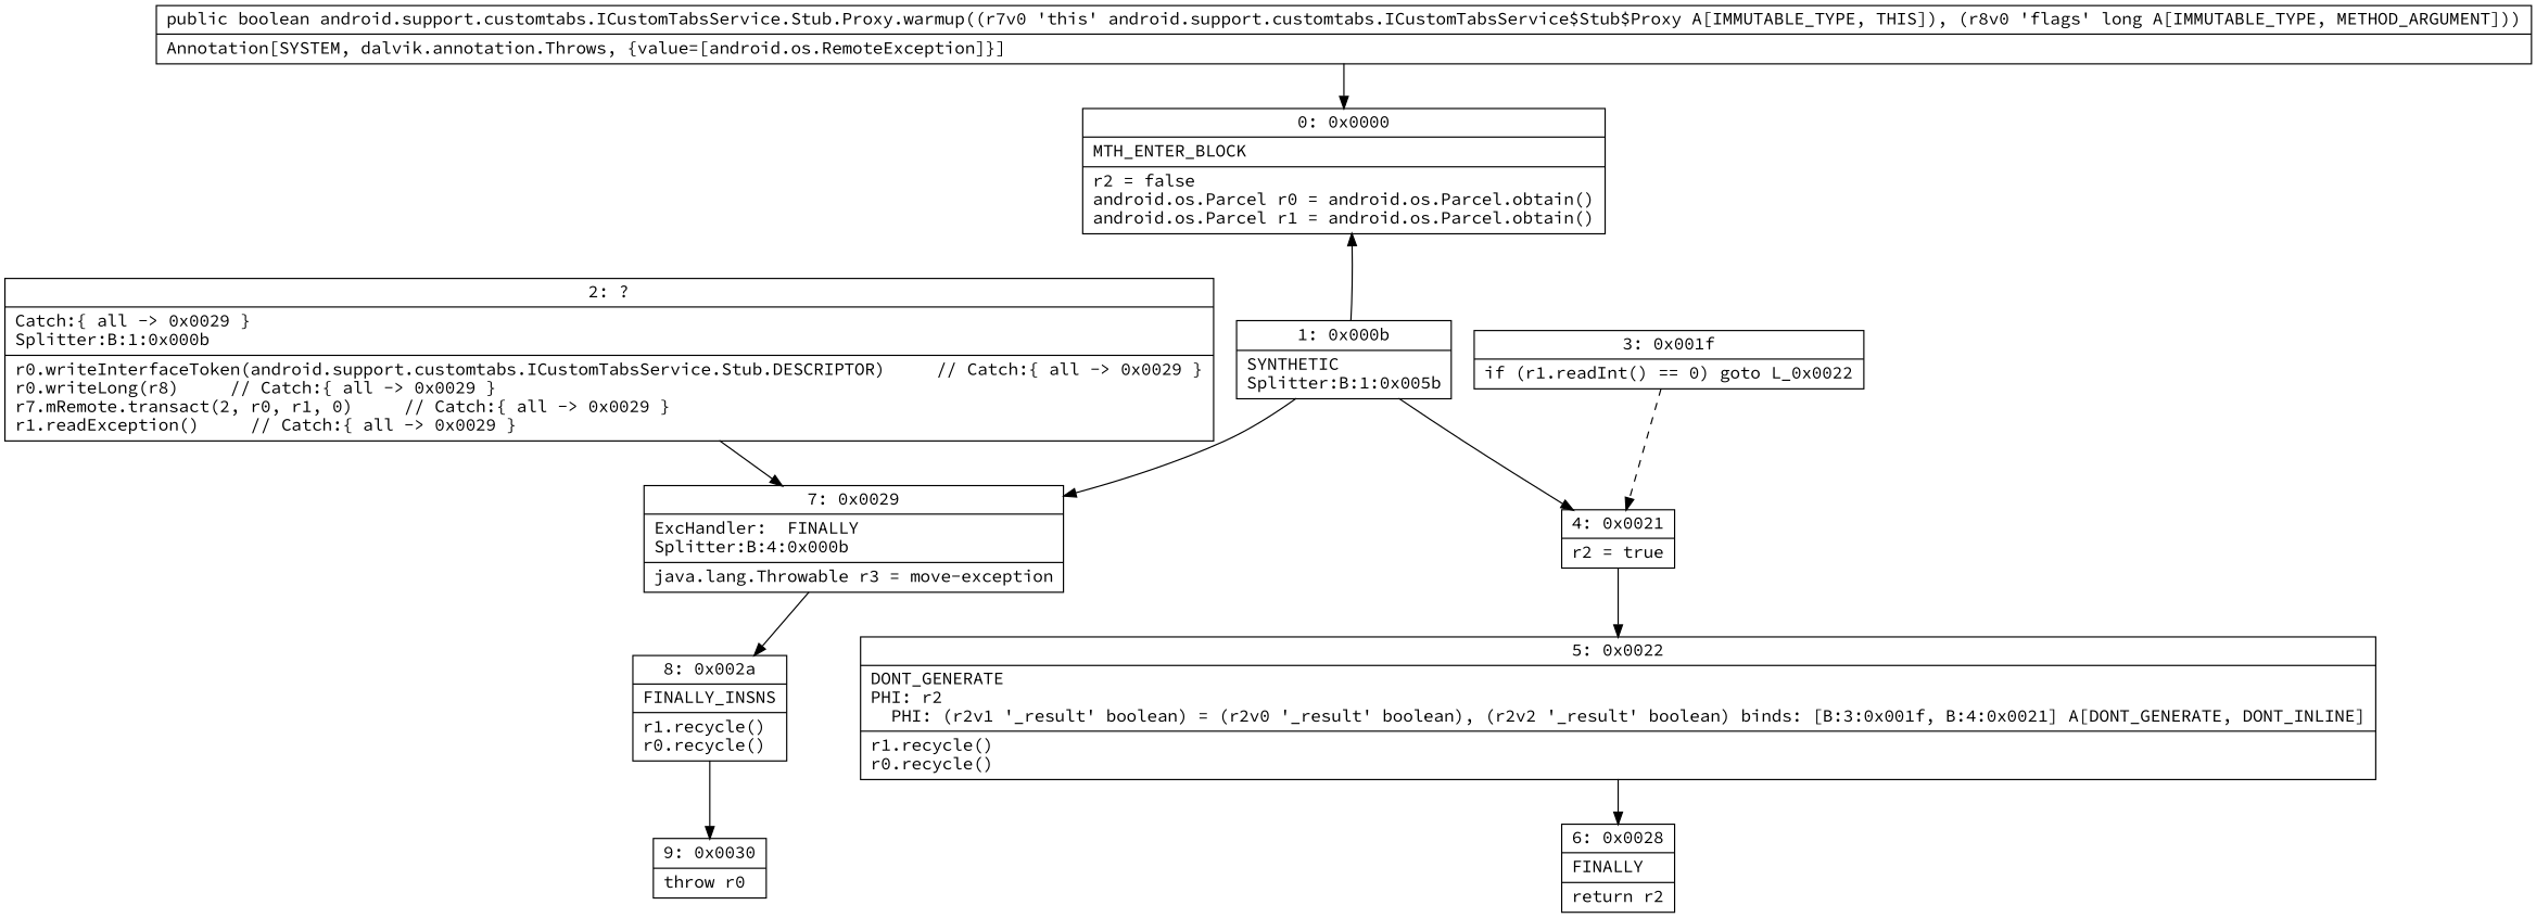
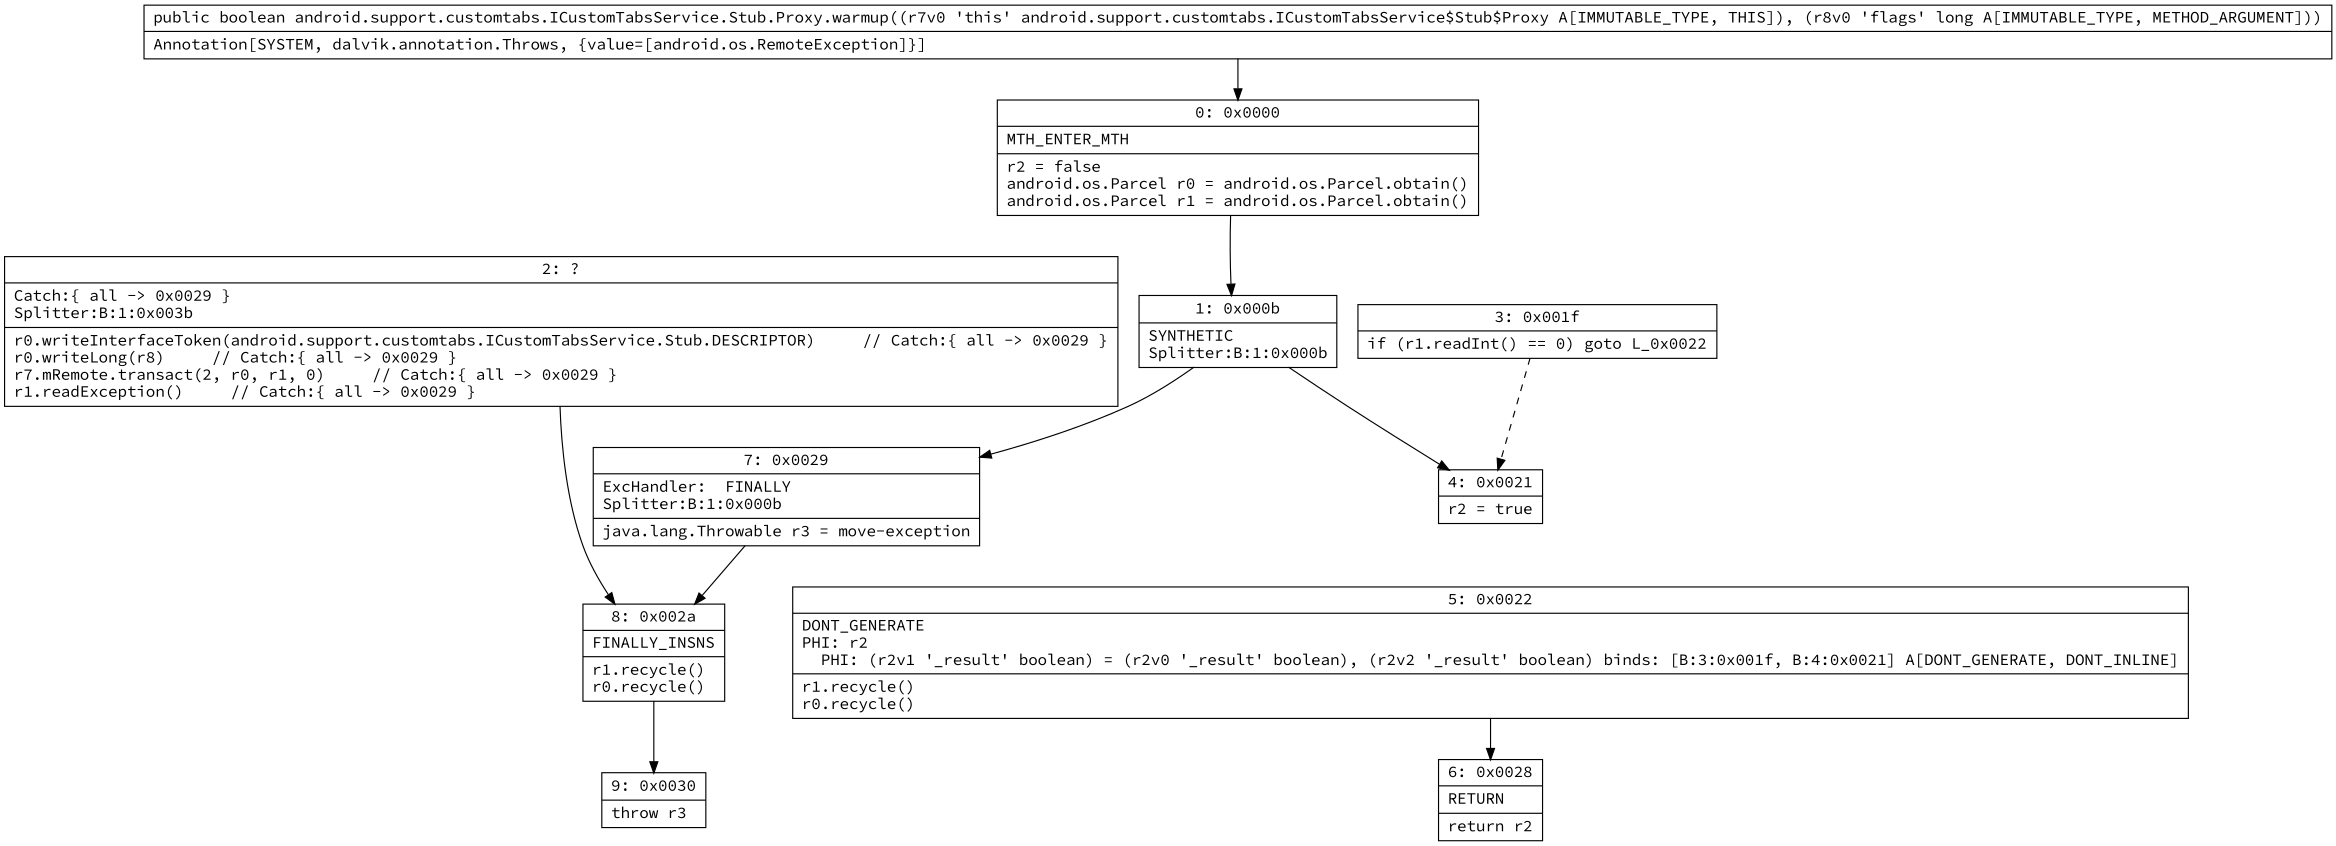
  digraph {
    fontname="Source Code Pro"
    node [fontname="Source Code Pro" shape=record]
    edge [fontname="Source Code Pro"]
-   n1 [label="{0\:\ 0x0000|MTH_ENTER_BLOCK\l|r2 = false\landroid.os.Parcel r0 = android.os.Parcel.obtain()\landroid.os.Parcel r1 = android.os.Parcel.obtain()\l}"]
-   n2 [label="{1\:\ 0x000b|SYNTHETIC\lSplitter:B:1:0x005b\l}"]
-   n3 [label="{7\:\ 0x0029|ExcHandler:  FINALLY\lSplitter:B:4:0x000b\l|java.lang.Throwable r3 = move\-exception\l}"]
+   n1 [label="{0\:\ 0x0000|MTH_ENTER_MTH\l|r2 = false\landroid.os.Parcel r0 = android.os.Parcel.obtain()\landroid.os.Parcel r1 = android.os.Parcel.obtain()\l}"]
+   n2 [label="{1\:\ 0x000b|SYNTHETIC\lSplitter:B:1:0x000b\l}"]
+   n3 [label="{7\:\ 0x0029|ExcHandler:  FINALLY\lSplitter:B:1:0x000b\l|java.lang.Throwable r3 = move\-exception\l}"]
    n4 [label="{4\:\ 0x0021|r2 = true\l}"]
-   n5 [label="{2\:\ ?|Catch:\{ all \-\> 0x0029 \}\lSplitter:B:1:0x000b\l|r0.writeInterfaceToken(android.support.customtabs.ICustomTabsService.Stub.DESCRIPTOR)     \/\/ Catch:\{ all \-\> 0x0029 \}\lr0.writeLong(r8)     \/\/ Catch:\{ all \-\> 0x0029 \}\lr7.mRemote.transact(2, r0, r1, 0)     \/\/ Catch:\{ all \-\> 0x0029 \}\lr1.readException()     \/\/ Catch:\{ all \-\> 0x0029 \}\l}"]
+   n5 [label="{2\:\ ?|Catch:\{ all \-\> 0x0029 \}\lSplitter:B:1:0x003b\l|r0.writeInterfaceToken(android.support.customtabs.ICustomTabsService.Stub.DESCRIPTOR)     \/\/ Catch:\{ all \-\> 0x0029 \}\lr0.writeLong(r8)     \/\/ Catch:\{ all \-\> 0x0029 \}\lr7.mRemote.transact(2, r0, r1, 0)     \/\/ Catch:\{ all \-\> 0x0029 \}\lr1.readException()     \/\/ Catch:\{ all \-\> 0x0029 \}\l}"]
    n6 [label="{8\:\ 0x002a|FINALLY_INSNS\l|r1.recycle()\lr0.recycle()\l}"]
    n7 [label="{3\:\ 0x001f|if (r1.readInt() == 0) goto L_0x0022\l}"]
    n8 [label="{5\:\ 0x0022|DONT_GENERATE\lPHI: r2 \l  PHI: (r2v1 '_result' boolean) = (r2v0 '_result' boolean), (r2v2 '_result' boolean) binds: [B:3:0x001f, B:4:0x0021] A[DONT_GENERATE, DONT_INLINE]\l|r1.recycle()\lr0.recycle()\l}"]
-   n9 [label="{6\:\ 0x0028|FINALLY\l|return r2\l}"]
-   n10 [label="{9\:\ 0x0030|throw r0\l}"]
+   n9 [label="{6\:\ 0x0028|RETURN\l|return r2\l}"]
+   n10 [label="{9\:\ 0x0030|throw r3\l}"]
    n11 [label="{public boolean android.support.customtabs.ICustomTabsService.Stub.Proxy.warmup((r7v0 'this' android.support.customtabs.ICustomTabsService$Stub$Proxy A[IMMUTABLE_TYPE, THIS]), (r8v0 'flags' long A[IMMUTABLE_TYPE, METHOD_ARGUMENT]))  | Annotation[SYSTEM, dalvik.annotation.Throws, \{value=[android.os.RemoteException]\}]\l}"]
-   n2 -> n1
+   n1 -> n2
    n2 -> n3
    n2 -> n4
    n3 -> n6
-   n4 -> n8
-   n5 -> n3
+   n5 -> n6
    n6 -> n10
    n7 -> n4 [style=dashed]
    n8 -> n9
    n11 -> n1
  }
